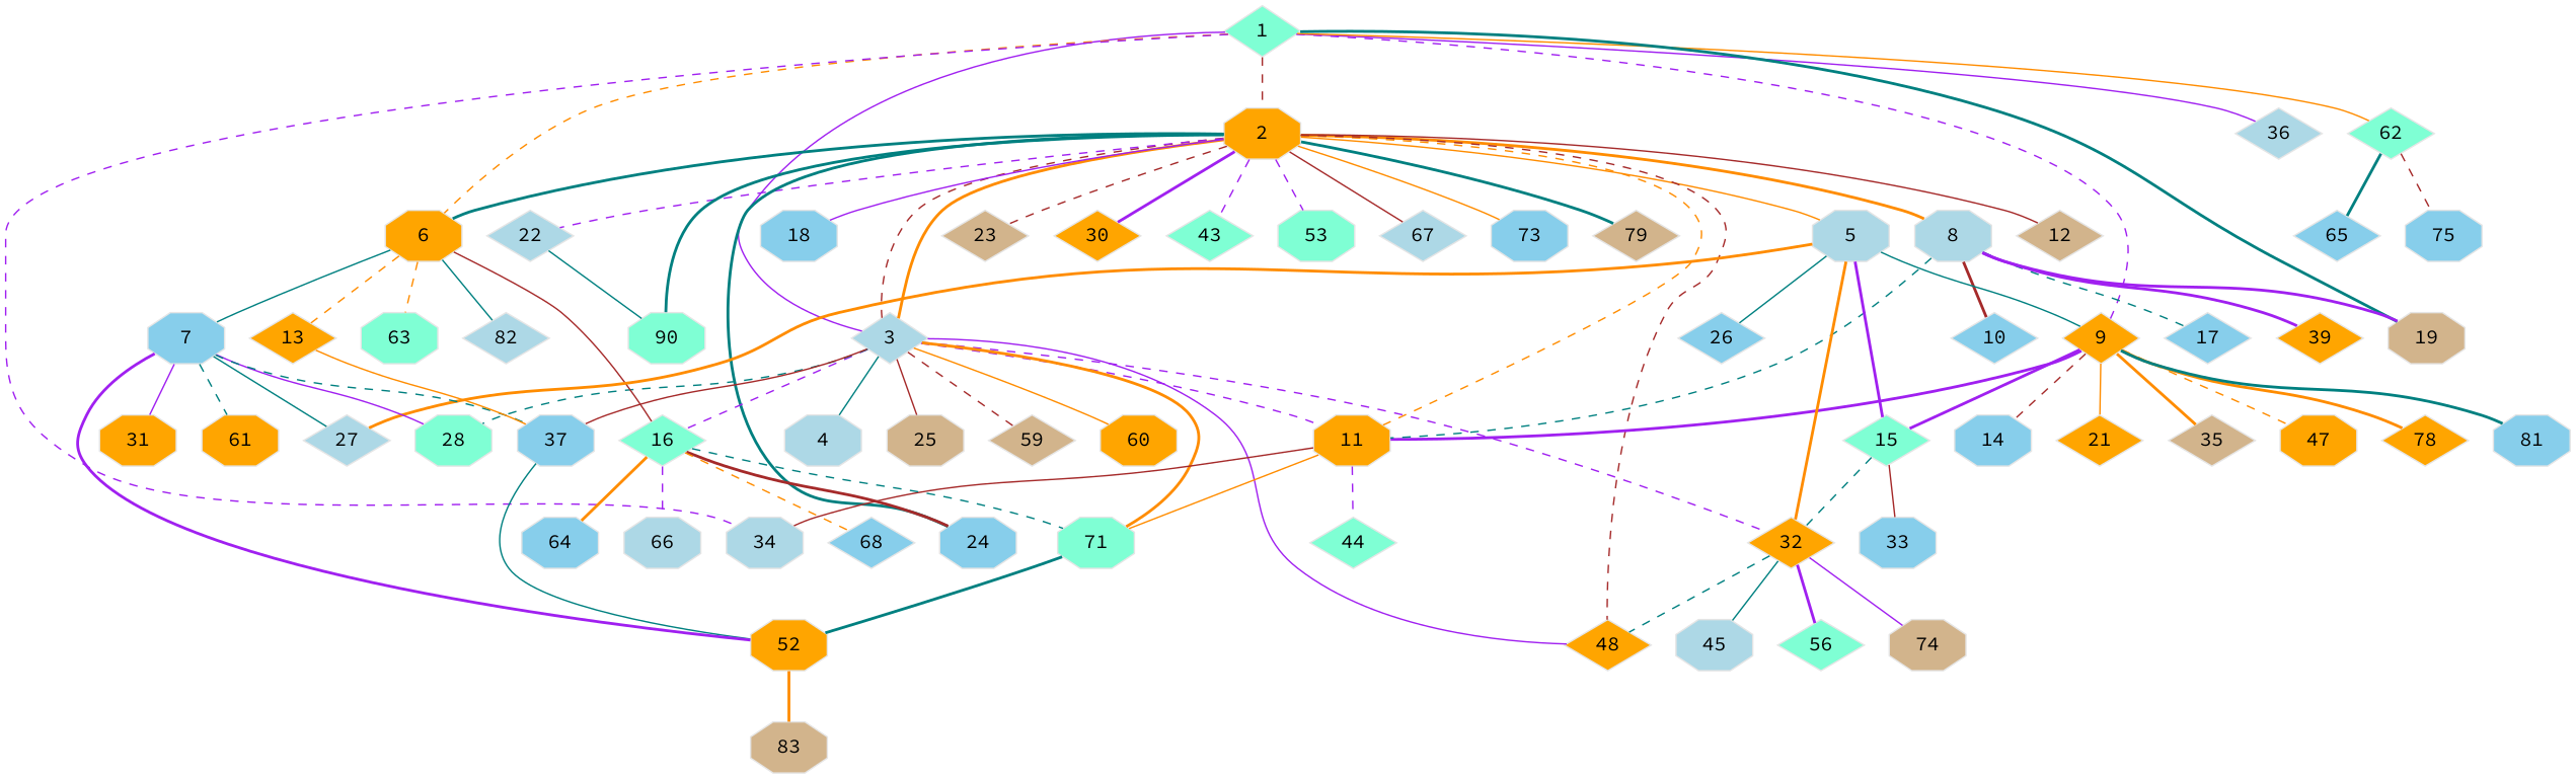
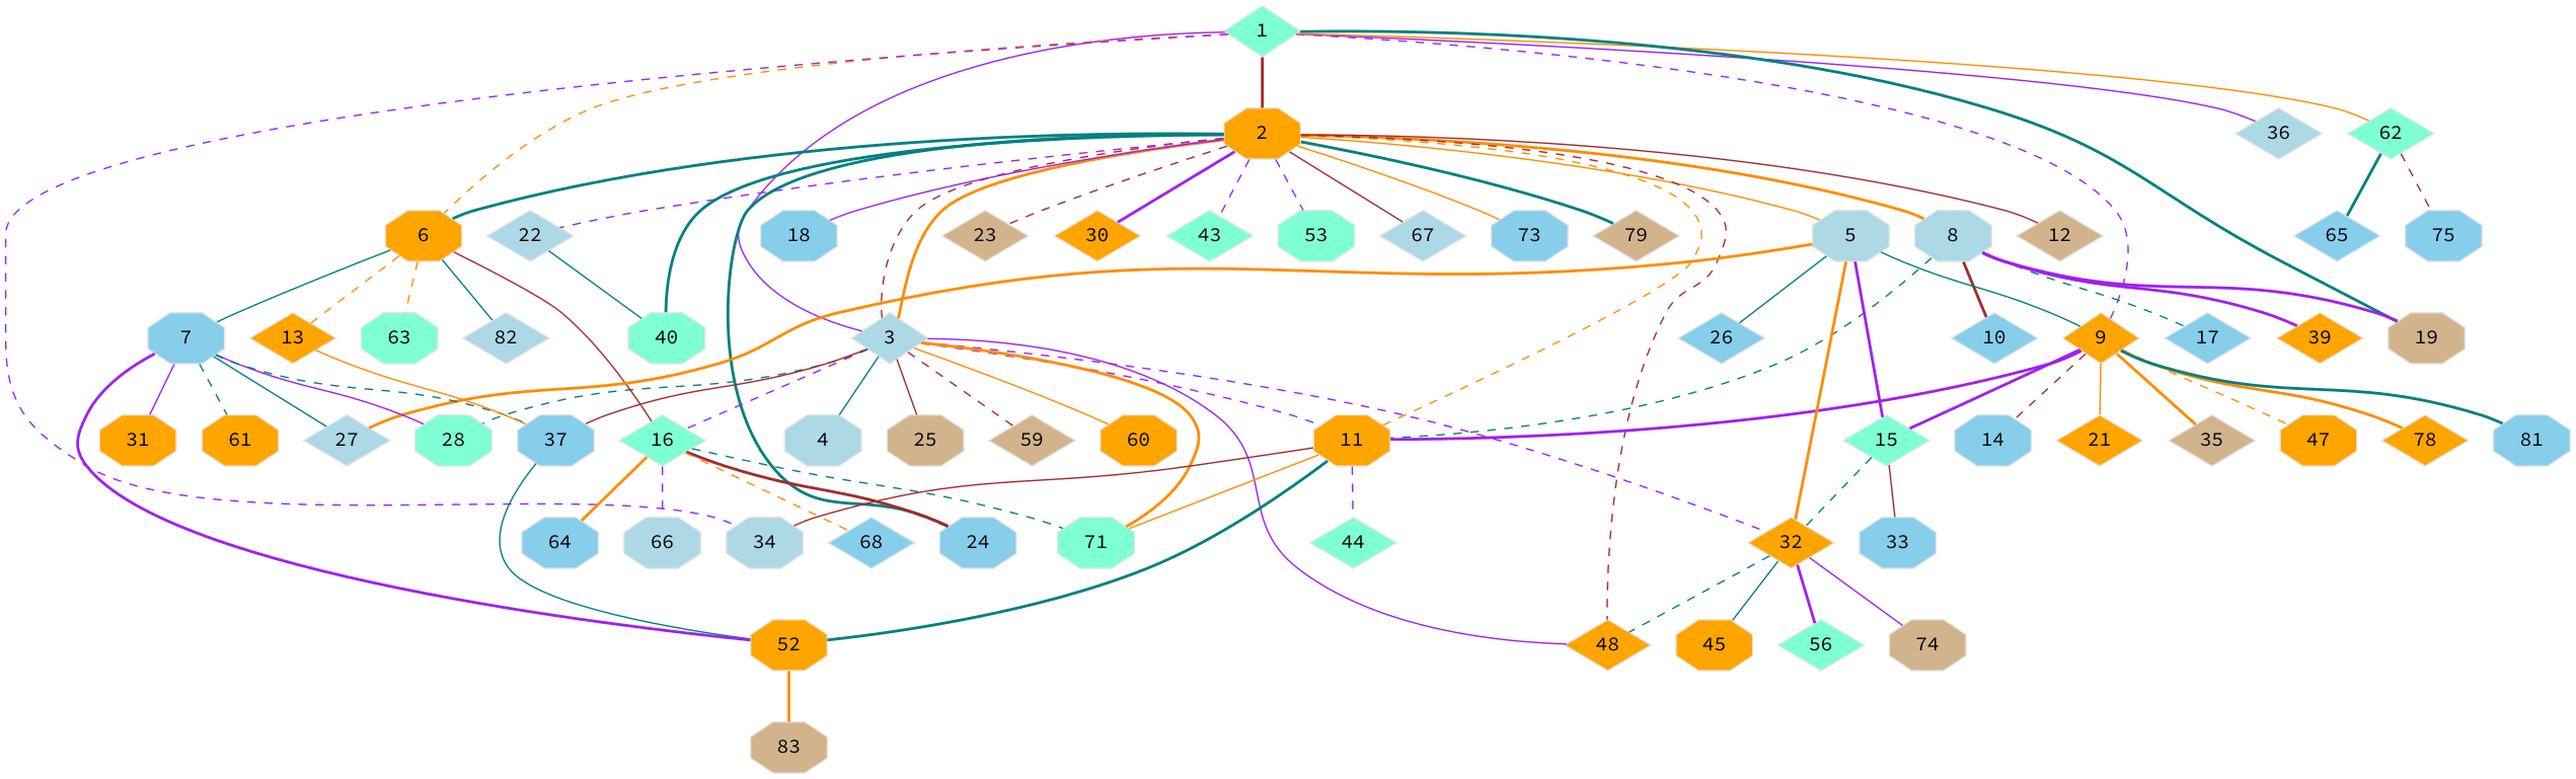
  graph {
    fontname="Source Code Pro"
    node [color=gray90 fillcolor=orange fontname="Source Code Pro" shape=octagon style=filled]
    edge [color=purple fontname="Source Code Pro" style=solid]
    1 [fillcolor=aquamarine shape=diamond super="+29"]
    2 [super="+42"]
    3 [fillcolor=lightblue shape=diamond super="+80"]
    6 [super="+84"]
    9 [shape=diamond super="+20"]
    34 [fillcolor=lightblue super="+51"]
    36 [fillcolor=lightblue shape=diamond]
    62 [fillcolor=aquamarine shape=diamond super="+72"]
    19 [fillcolor=tan]
    8 [fillcolor=lightblue super="+46"]
    5 [fillcolor=lightblue super="+41"]
    11 [super="+38"]
    12 [fillcolor=tan shape=diamond]
    18 [fillcolor=skyblue]
    22 [fillcolor=lightblue shape=diamond super="+77"]
    23 [fillcolor=tan shape=diamond]
    24 [fillcolor=skyblue]
    30 [shape=diamond]
-   40 [fillcolor=aquamarine label=90]
+   40 [fillcolor=aquamarine]
    43 [fillcolor=aquamarine shape=diamond]
    48 [shape=diamond super="+70"]
    53 [fillcolor=aquamarine]
    67 [fillcolor=lightblue shape=diamond]
    73 [fillcolor=skyblue]
    79 [fillcolor=tan shape=diamond]
    4 [fillcolor=lightblue]
    16 [fillcolor=aquamarine shape=diamond super="+85"]
    25 [fillcolor=tan]
    28 [fillcolor=aquamarine]
    32 [shape=diamond super="+69"]
    37 [fillcolor=skyblue super="+76"]
    59 [fillcolor=tan shape=diamond]
    60
    71 [fillcolor=aquamarine]
    7 [fillcolor=skyblue super="+50"]
    13 [shape=diamond super="+58"]
    63 [fillcolor=aquamarine]
    82 [fillcolor=lightblue shape=diamond]
    10 [fillcolor=skyblue shape=diamond]
    17 [fillcolor=skyblue shape=diamond]
    39 [shape=diamond]
    15 [fillcolor=aquamarine shape=diamond super="+54"]
    14 [fillcolor=skyblue]
    21 [shape=diamond super="+49"]
    35 [fillcolor=tan shape=diamond]
    47
    78 [shape=diamond]
    81 [fillcolor=skyblue]
    65 [fillcolor=skyblue shape=diamond]
    75 [fillcolor=skyblue]
    26 [fillcolor=skyblue shape=diamond]
    27 [fillcolor=lightblue shape=diamond]
    52 [super="+57"]
    44 [fillcolor=aquamarine shape=diamond]
    64 [fillcolor=skyblue]
    66 [fillcolor=lightblue]
    68 [fillcolor=skyblue shape=diamond]
-   45 [fillcolor=lightblue]
+   45
    56 [fillcolor=aquamarine shape=diamond]
    74 [fillcolor=tan]
    33 [fillcolor=skyblue]
    31
    61
    83 [fillcolor=tan]
-   1 -- 2 [color=brown style=dashed]
+   1 -- 2 [color=brown style=bold]
    1 -- 3 [weight=2]
    1 -- 6 [color=darkorange style=dashed]
    1 -- 9 [style=dashed]
    1 -- 34 [style=dashed]
    1 -- 36
    1 -- 62 [color=darkorange]
    1 -- 19 [color=teal style=bold]
    2 -- 3 [color=brown style=dashed]
    2 -- 3 [color=darkorange style=bold]
    2 -- 6 [color=teal style=bold]
    2 -- 8 [color=darkorange style=bold weight=2]
    2 -- 5 [color=darkorange]
    2 -- 11 [color=darkorange style=dashed]
    2 -- 12 [color=brown]
    2 -- 18
    2 -- 22 [style=dashed]
    2 -- 23 [color=brown style=dashed]
    2 -- 24 [color=teal style=bold]
    2 -- 30 [style=bold]
    2 -- 40 [color=teal style=bold]
    2 -- 43 [style=dashed]
    2 -- 48 [color=brown style=dashed]
    2 -- 53 [style=dashed]
    2 -- 67 [color=brown]
    2 -- 73 [color=darkorange]
    2 -- 79 [color=teal style=bold]
    3 -- 11 [style=dashed]
    3 -- 48
    3 -- 4 [color=teal]
    3 -- 16 [style=dashed]
    3 -- 25 [color=brown]
    3 -- 28 [color=teal style=dashed]
    3 -- 32 [style=dashed]
    3 -- 37 [color=brown]
    3 -- 59 [color=brown style=dashed]
    3 -- 60 [color=darkorange]
    3 -- 71 [color=darkorange style=bold]
    6 -- 16 [color=brown]
    6 -- 7 [color=teal]
    6 -- 13 [color=darkorange style=dashed]
    6 -- 63 [color=darkorange style=dashed]
    6 -- 82 [color=teal]
    9 -- 11 [style=bold]
    9 -- 15 [style=bold]
    9 -- 14 [color=brown style=dashed]
    9 -- 21 [color=darkorange]
    9 -- 35 [color=darkorange style=bold]
    9 -- 47 [color=darkorange style=dashed]
    9 -- 78 [color=darkorange style=bold]
    9 -- 81 [color=teal style=bold]
    62 -- 65 [color=teal style=bold]
    62 -- 75 [color=brown style=dashed]
    8 -- 19 [style=bold]
    8 -- 11 [color=teal style=dashed]
    8 -- 10 [color=brown style=bold]
    8 -- 17 [color=teal style=dashed]
    8 -- 39 [style=bold]
    5 -- 9 [color=teal]
    5 -- 32 [color=darkorange style=bold]
    5 -- 15 [style=bold]
    5 -- 26 [color=teal]
    5 -- 27 [color=darkorange style=bold]
    11 -- 34 [color=brown]
    11 -- 71 [color=darkorange]
-   71 -- 52 [color=teal style=bold]
+   11 -- 52 [color=teal style=bold]
    11 -- 44 [style=dashed]
    22 -- 40 [color=teal]
    16 -- 24 [color=brown style=bold]
    16 -- 71 [color=teal style=dashed]
    16 -- 64 [color=darkorange style=bold]
    16 -- 66 [style=dashed]
    16 -- 68 [color=darkorange style=dashed]
    32 -- 48 [color=teal style=dashed]
    32 -- 45 [color=teal]
    32 -- 56 [style=bold]
    32 -- 74
    37 -- 52 [color=teal]
    7 -- 28
    7 -- 37 [color=teal style=dashed]
    7 -- 27 [color=teal]
    7 -- 52 [style=bold]
    7 -- 31
    7 -- 61 [color=teal style=dashed]
    13 -- 37 [color=darkorange]
    15 -- 32 [color=teal style=dashed]
    15 -- 33 [color=brown]
    52 -- 83 [color=darkorange style=bold]
  }
